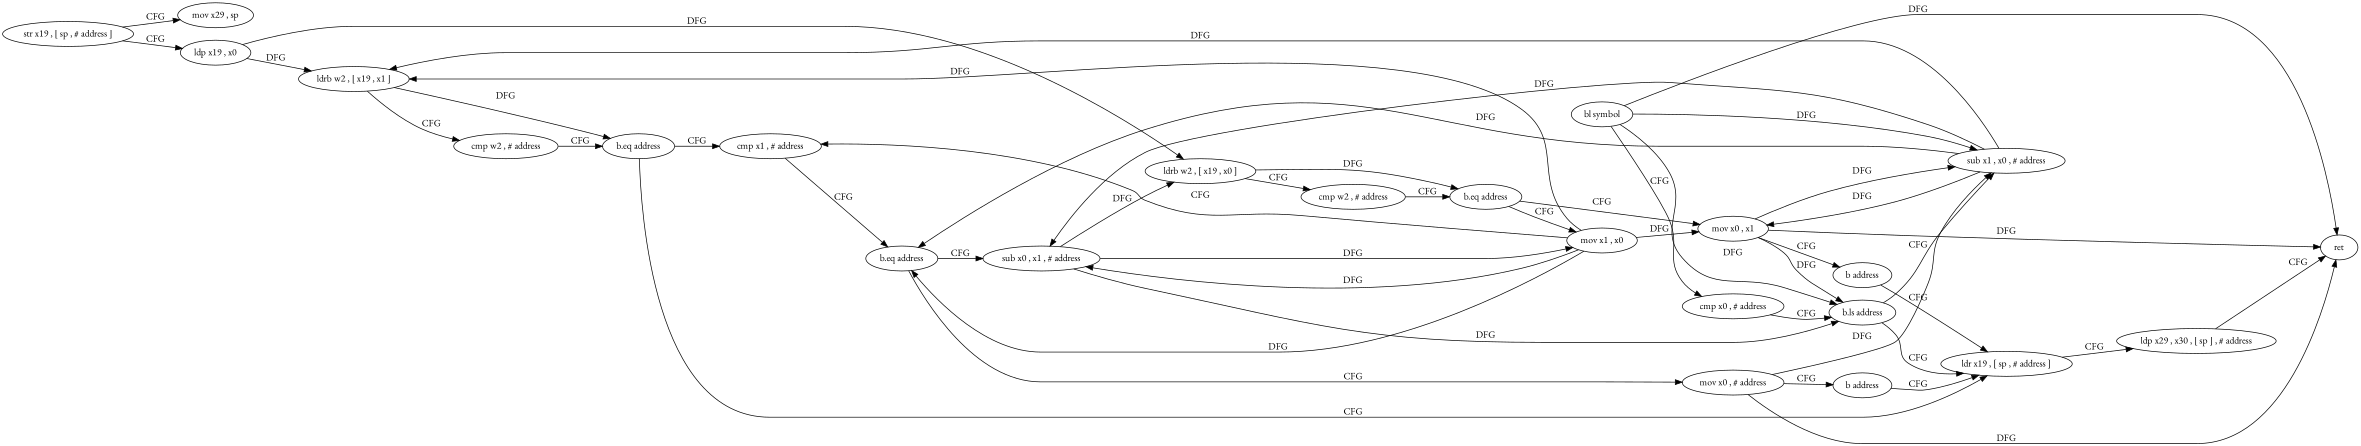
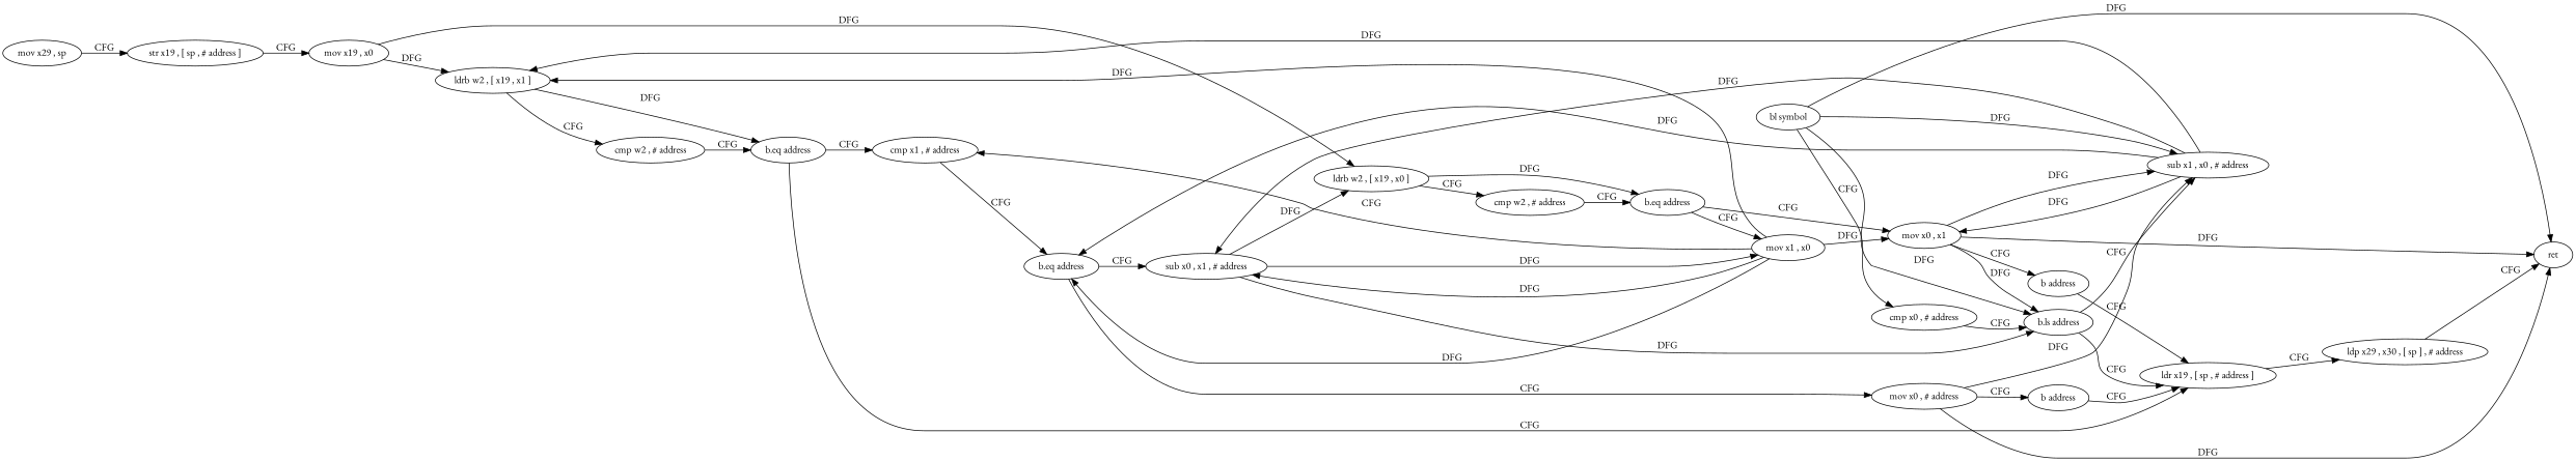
  digraph {
    fontname="EB Garamond"
    rankdir=LR
    node [fontname="EB Garamond"]
    edge [fontname="EB Garamond"]
    n1 [label="mov x29 , sp"]
    n2 [label="str x19 , [ sp , # address ]"]
-   n3 [label="ldp x19 , x0"]
+   n3 [label="mov x19 , x0"]
    n4 [label="ldrb w2 , [ x19 , x1 ]"]
    n5 [label="ldrb w2 , [ x19 , x0 ]"]
    n6 [label="bl symbol"]
    n7 [label="cmp x0 , # address"]
    n8 [label="b.ls address"]
    n9 [label="sub x1 , x0 , # address"]
    n10 [label=ret]
    n11 [label="cmp w2 , # address"]
    n12 [label="b.eq address"]
    n13 [label="cmp w2 , # address"]
    n14 [label="b.eq address"]
    n15 [label="ldr x19 , [ sp , # address ]"]
    n16 [label="b.eq address"]
    n17 [label="sub x0 , x1 , # address"]
    n18 [label="mov x0 , x1"]
    n19 [label="ldp x29 , x30 , [ sp ] , # address"]
    n20 [label="mov x0 , # address"]
    n21 [label="mov x1 , x0"]
    n22 [label="b address"]
    n23 [label="cmp x1 , # address"]
    n24 [label="b address"]
-   n2 -> n1 [label=CFG]
+   n1 -> n2 [label=CFG]
    n2 -> n3 [label=CFG]
    n3 -> n4 [label=DFG]
    n3 -> n5 [label=DFG]
    n4 -> n11 [label=CFG]
    n4 -> n12 [label=DFG]
    n5 -> n13 [label=CFG]
    n5 -> n14 [label=DFG]
    n6 -> n7 [label=CFG]
    n6 -> n8 [label=DFG]
    n6 -> n9 [label=DFG]
    n6 -> n10 [label=DFG]
    n7 -> n8 [label=CFG]
    n8 -> n9 [label=CFG]
    n8 -> n15 [label=CFG]
    n9 -> n4 [label=DFG]
    n9 -> n16 [label=DFG]
    n9 -> n17 [label=DFG]
    n9 -> n18 [label=DFG]
    n11 -> n12 [label=CFG]
    n12 -> n15 [label=CFG]
    n12 -> n23 [label=CFG]
    n13 -> n14 [label=CFG]
    n14 -> n18 [label=CFG]
    n14 -> n21 [label=CFG]
    n15 -> n19 [label=CFG]
    n16 -> n17 [label=CFG]
    n16 -> n20 [label=CFG]
    n17 -> n5 [label=DFG]
    n17 -> n8 [label=DFG]
    n17 -> n21 [label=DFG]
    n18 -> n8 [label=DFG]
    n18 -> n9 [label=DFG]
    n18 -> n10 [label=DFG]
    n18 -> n22 [label=CFG]
    n19 -> n10 [label=CFG]
    n20 -> n9 [label=DFG]
    n20 -> n10 [label=DFG]
    n20 -> n24 [label=CFG]
    n21 -> n4 [label=DFG]
    n21 -> n16 [label=DFG]
    n21 -> n17 [label=DFG]
    n21 -> n18 [label=DFG]
    n21 -> n23 [label=CFG]
    n22 -> n15 [label=CFG]
    n23 -> n16 [label=CFG]
    n24 -> n15 [label=CFG]
  }
